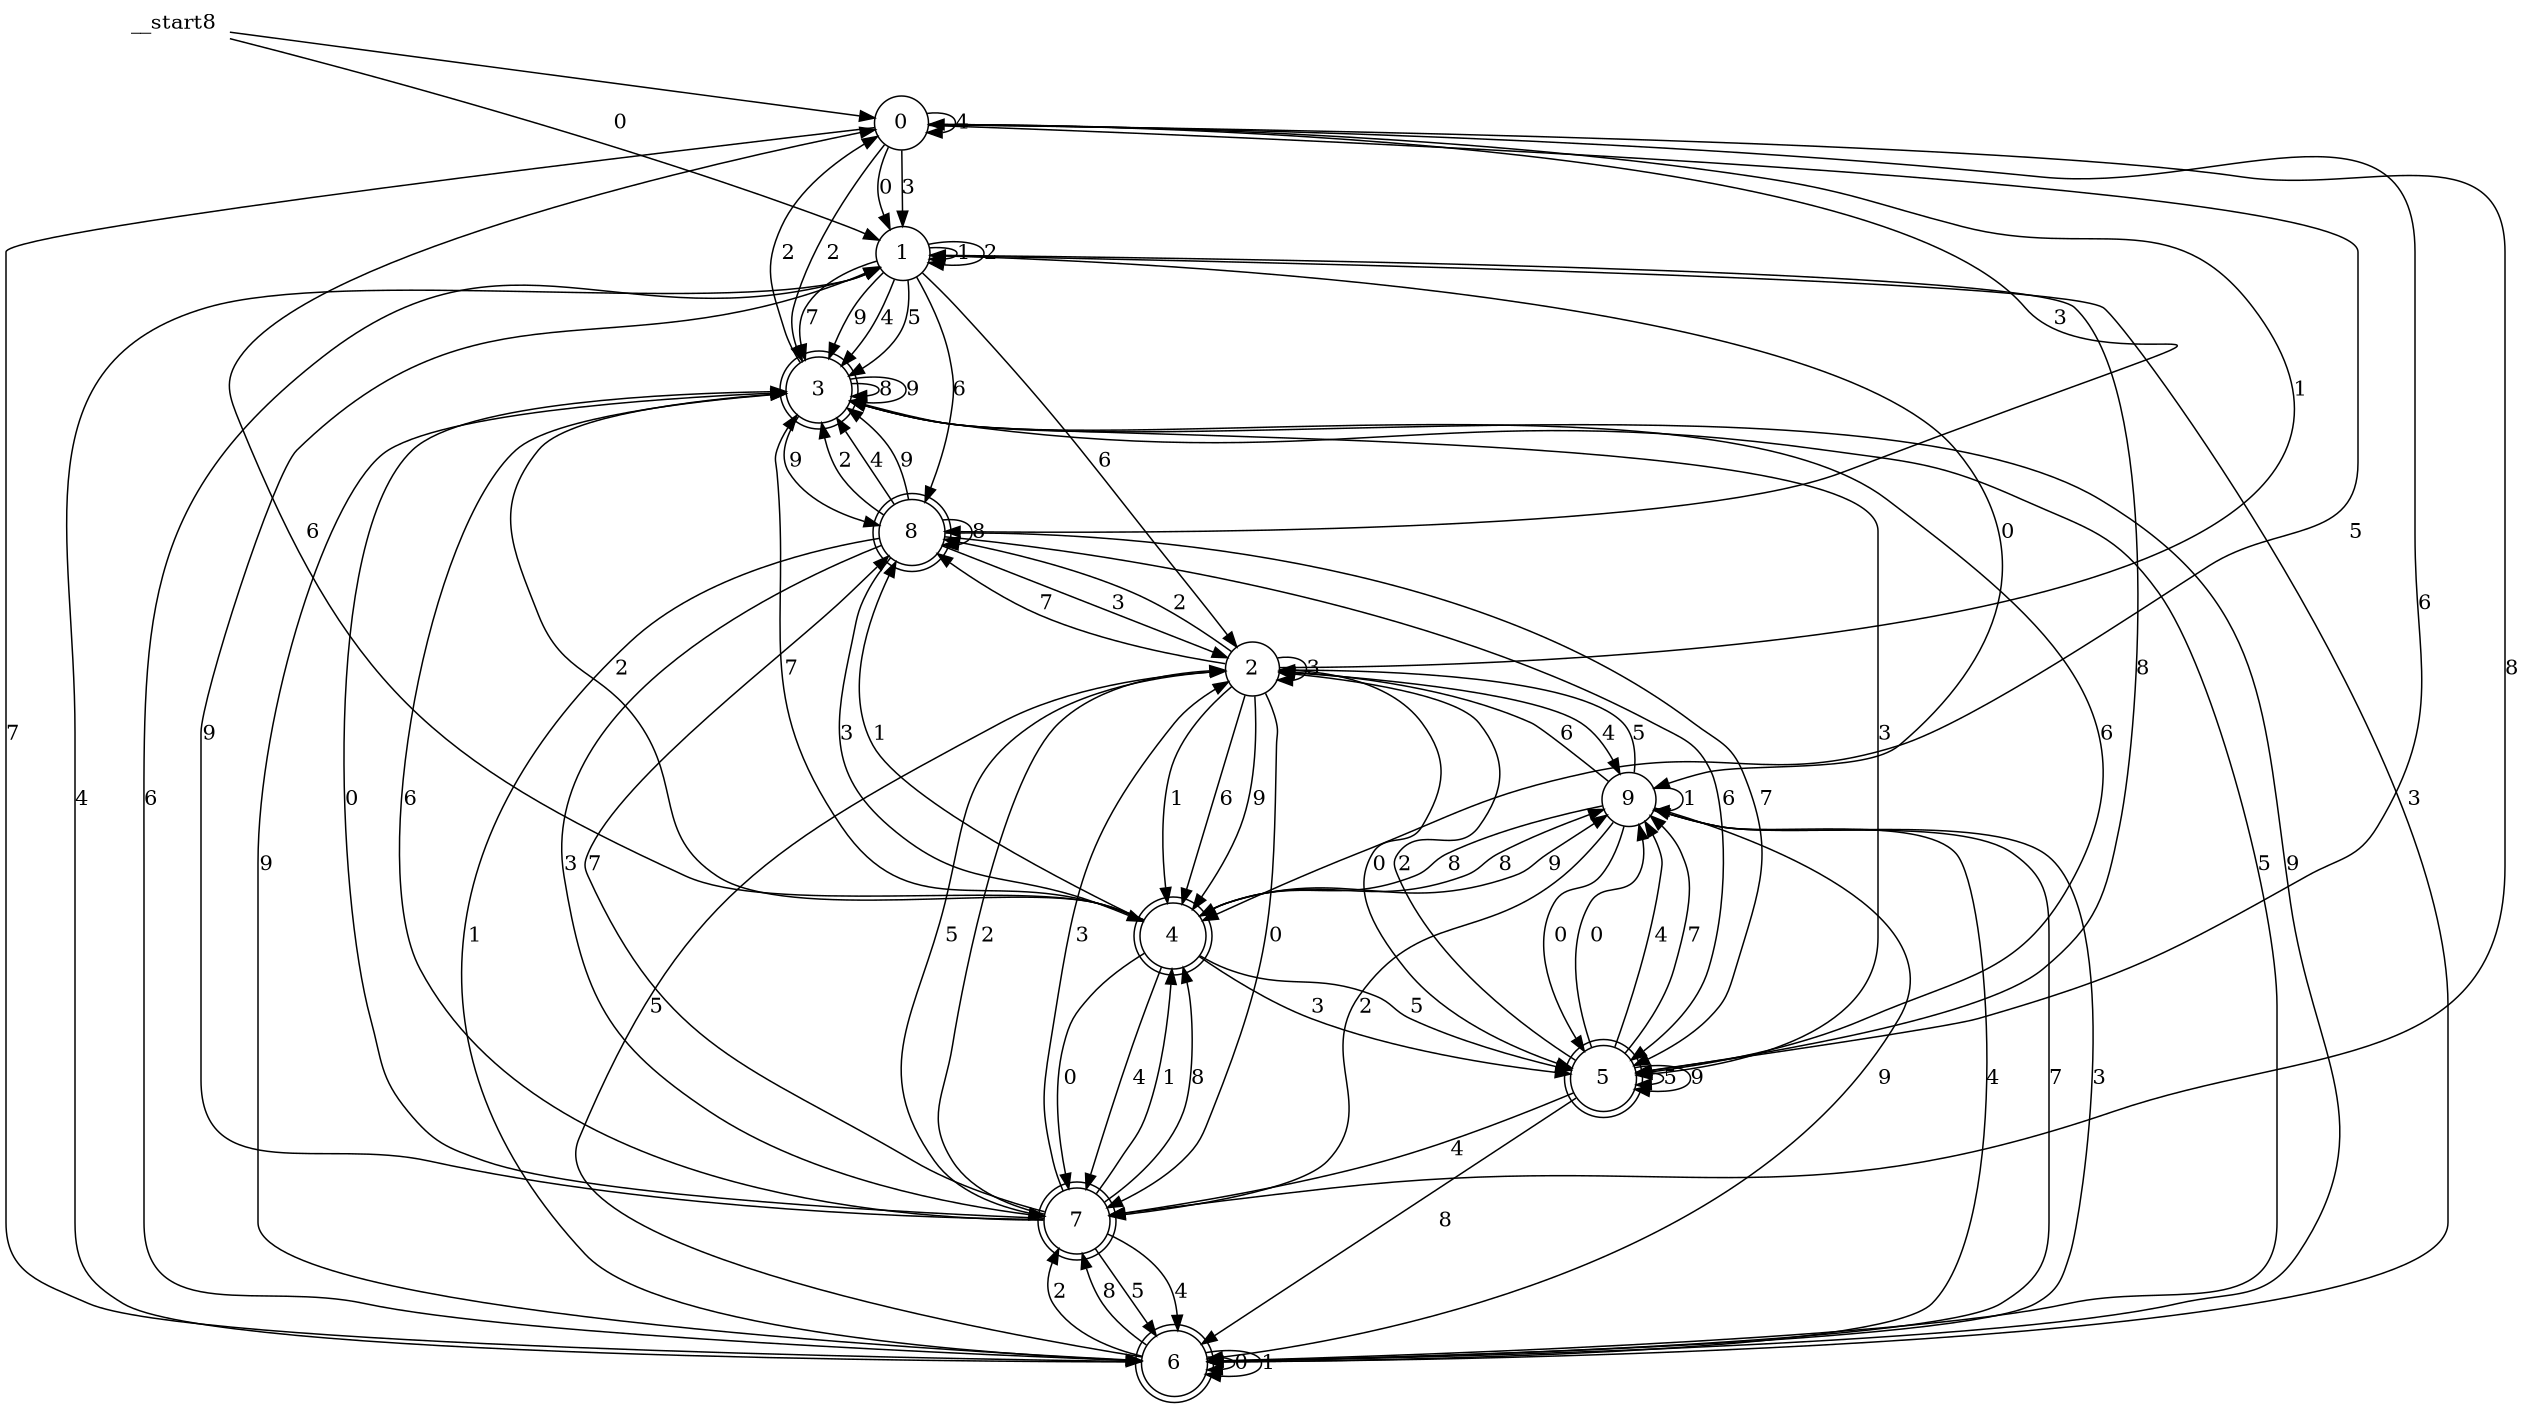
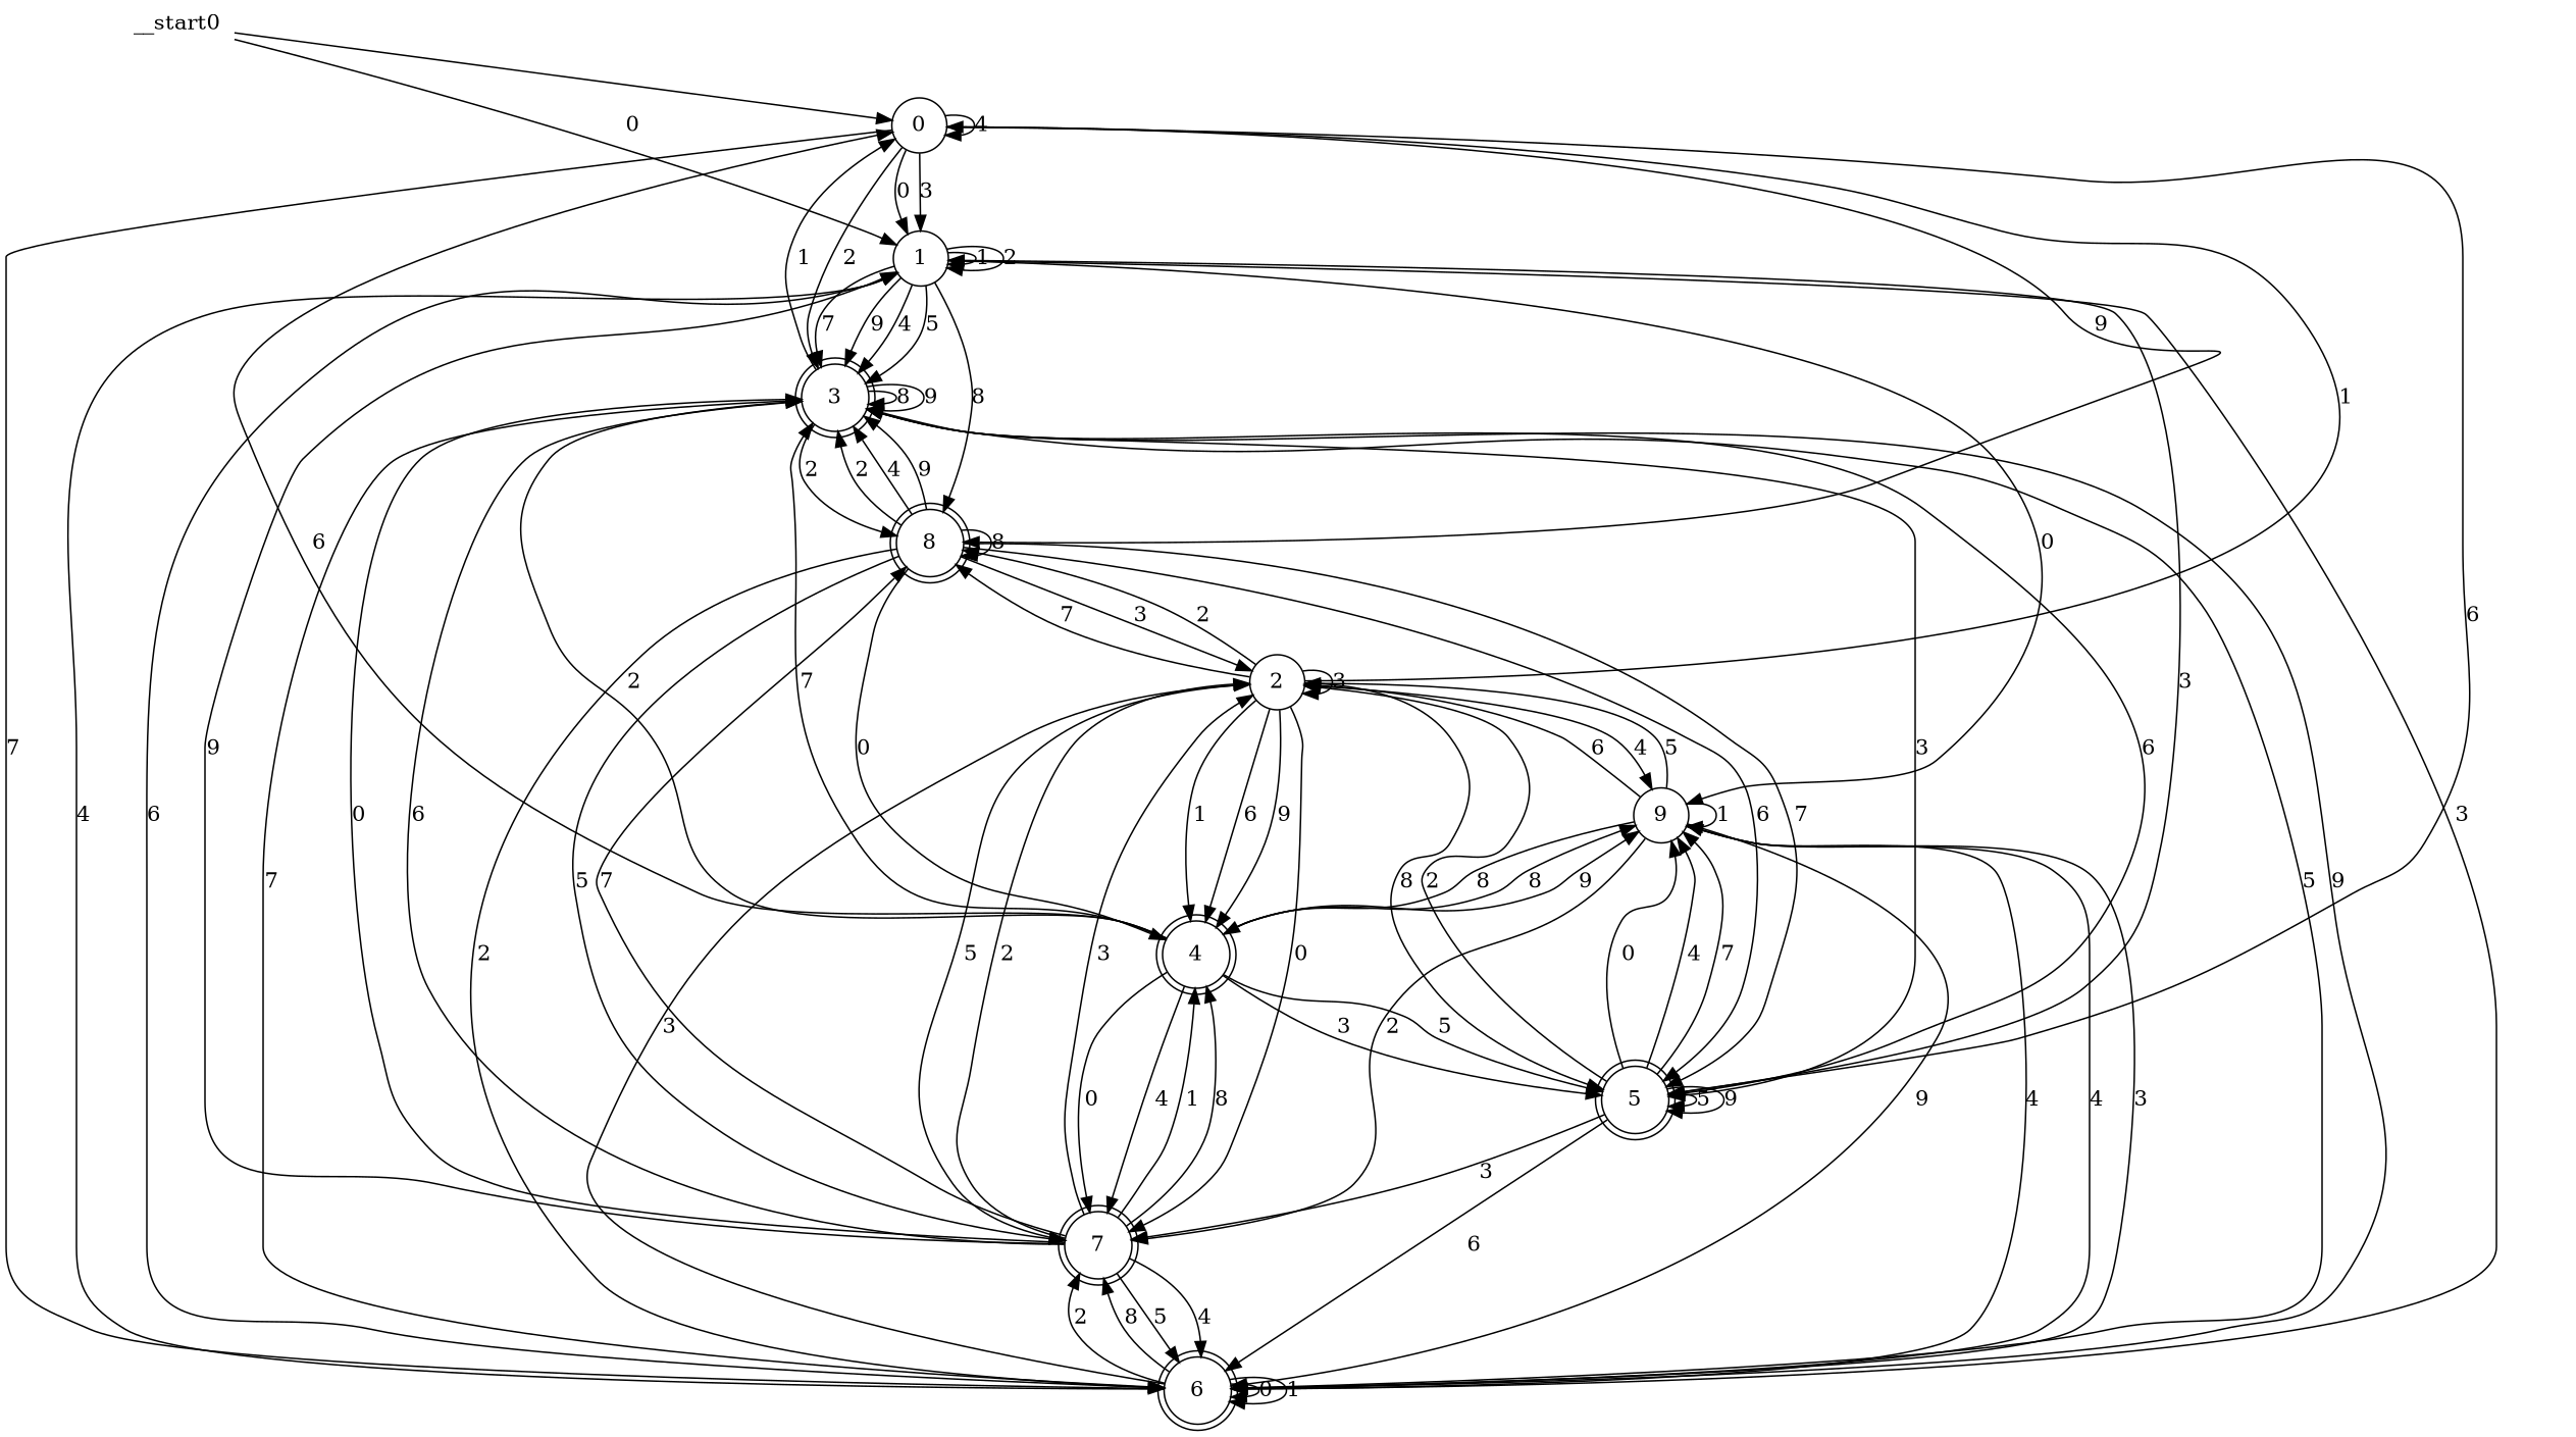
  digraph {
    node [shape=doublecircle]
    n1 [label=0 shape=circle]
    n2 [label=1 shape=circle]
    n3 [label=3]
    n4 [label=4]
    n5 [label=5]
    n6 [label=6]
    n7 [label=7]
    n8 [label=8]
    n9 [label=2 shape=circle]
    n10 [label=9 shape=circle]
-   __start0 [height=0 shape=none width=0 label=__start8]
+   __start0 [height=0 shape=none width=0]
    n1 -> n1 [label=4]
    n1 -> n2 [label=0]
    n1 -> n2 [label=3]
    n1 -> n3 [label=2]
-   n1 -> n4 [label=5]
    n1 -> n5 [label=6]
    n1 -> n6 [label=7]
-   n1 -> n7 [label=8]
-   n1 -> n8 [label=3]
+   n1 -> n8 [label=9]
    n2 -> n2 [label=1]
    n2 -> n2 [label=2]
    n2 -> n3 [label=4]
    n2 -> n3 [label=5]
    n2 -> n3 [label=7]
    n2 -> n3 [label=9]
    n2 -> n6 [label=3]
-   n2 -> n8 [label=6]
-   n2 -> n9 [label=6]
+   n2 -> n8 [label=8]
    n2 -> n10 [label=0]
-   n3 -> n1 [label=2]
+   n3 -> n1 [label=1]
    n3 -> n3 [label=8]
    n3 -> n3 [label=9]
    n3 -> n5 [label=3]
    n3 -> n5 [label=6]
-   n3 -> n6 [label=9]
-   n3 -> n8 [label=9]
+   n3 -> n6 [label=7]
+   n3 -> n8 [label=2]
    n4 -> n1 [label=6]
    n4 -> n3 [label=2]
    n4 -> n3 [label=7]
    n4 -> n5 [label=3]
    n4 -> n5 [label=5]
    n4 -> n7 [label=0]
    n4 -> n7 [label=4]
-   n4 -> n8 [label=1]
    n4 -> n10 [label=8]
    n4 -> n10 [label=9]
-   n5 -> n2 [label=8]
+   n5 -> n2 [label=3]
    n5 -> n5 [label=5]
    n5 -> n5 [label=9]
-   n5 -> n6 [label=8]
-   n5 -> n7 [label=4]
+   n5 -> n6 [label=6]
+   n5 -> n7 [label=3]
    n5 -> n9 [label=2]
    n5 -> n10 [label=0]
    n5 -> n10 [label=4]
    n5 -> n10 [label=7]
    n6 -> n2 [label=4]
    n6 -> n2 [label=6]
    n6 -> n3 [label=5]
    n6 -> n3 [label=9]
    n6 -> n6 [label=0]
    n6 -> n6 [label=1]
    n6 -> n7 [label=2]
    n6 -> n7 [label=8]
-   n6 -> n9 [label=5]
-   n6 -> n10 [label=7]
+   n6 -> n9 [label=3]
+   n6 -> n10 [label=4]
    n7 -> n2 [label=9]
    n7 -> n3 [label=0]
    n7 -> n3 [label=6]
    n7 -> n4 [label=1]
    n7 -> n4 [label=8]
    n7 -> n6 [label=4]
    n7 -> n6 [label=5]
    n7 -> n8 [label=7]
    n7 -> n9 [label=2]
    n7 -> n9 [label=3]
    n8 -> n3 [label=2]
    n8 -> n3 [label=4]
    n8 -> n3 [label=9]
-   n8 -> n4 [label=3]
+   n8 -> n4 [label=0]
    n8 -> n5 [label=6]
    n8 -> n5 [label=7]
-   n8 -> n6 [label=1]
-   n8 -> n7 [label=3]
+   n8 -> n6 [label=2]
+   n8 -> n7 [label=5]
    n8 -> n8 [label=8]
    n8 -> n9 [label=3]
    n9 -> n1 [label=1]
    n9 -> n4 [label=1]
    n9 -> n4 [label=6]
    n9 -> n4 [label=9]
-   n9 -> n5 [label=0]
+   n9 -> n5 [label=8]
    n9 -> n7 [label=0]
    n9 -> n7 [label=5]
    n9 -> n8 [label=2]
    n9 -> n8 [label=7]
    n9 -> n9 [label=3]
    n9 -> n10 [label=4]
    n10 -> n4 [label=8]
-   n10 -> n5 [label=0]
    n10 -> n6 [label=3]
    n10 -> n6 [label=4]
    n10 -> n6 [label=9]
    n10 -> n7 [label=2]
    n10 -> n9 [label=5]
    n10 -> n9 [label=6]
    n10 -> n10 [label=1]
    __start0 -> n1
    __start0 -> n2 [label=0]
  }
